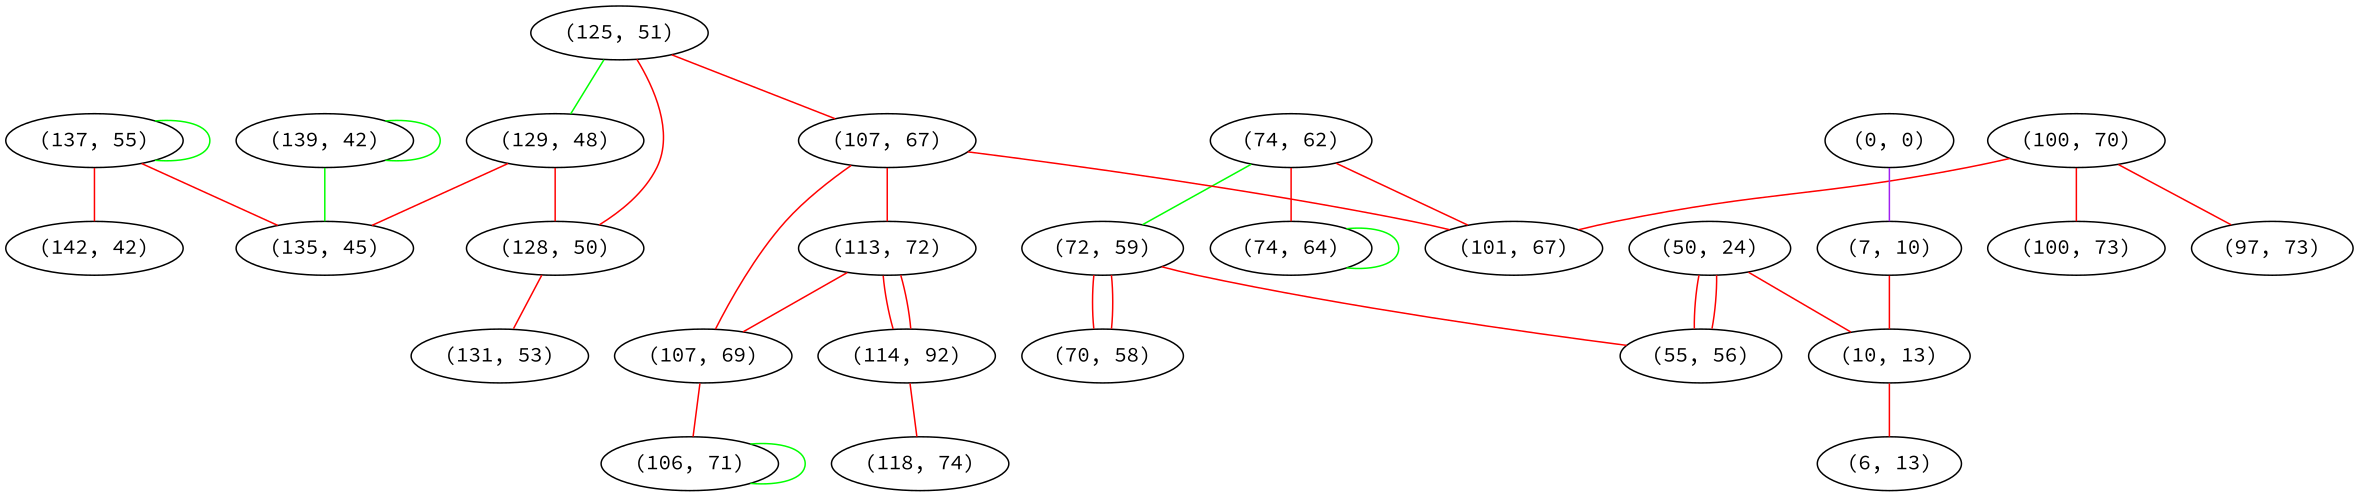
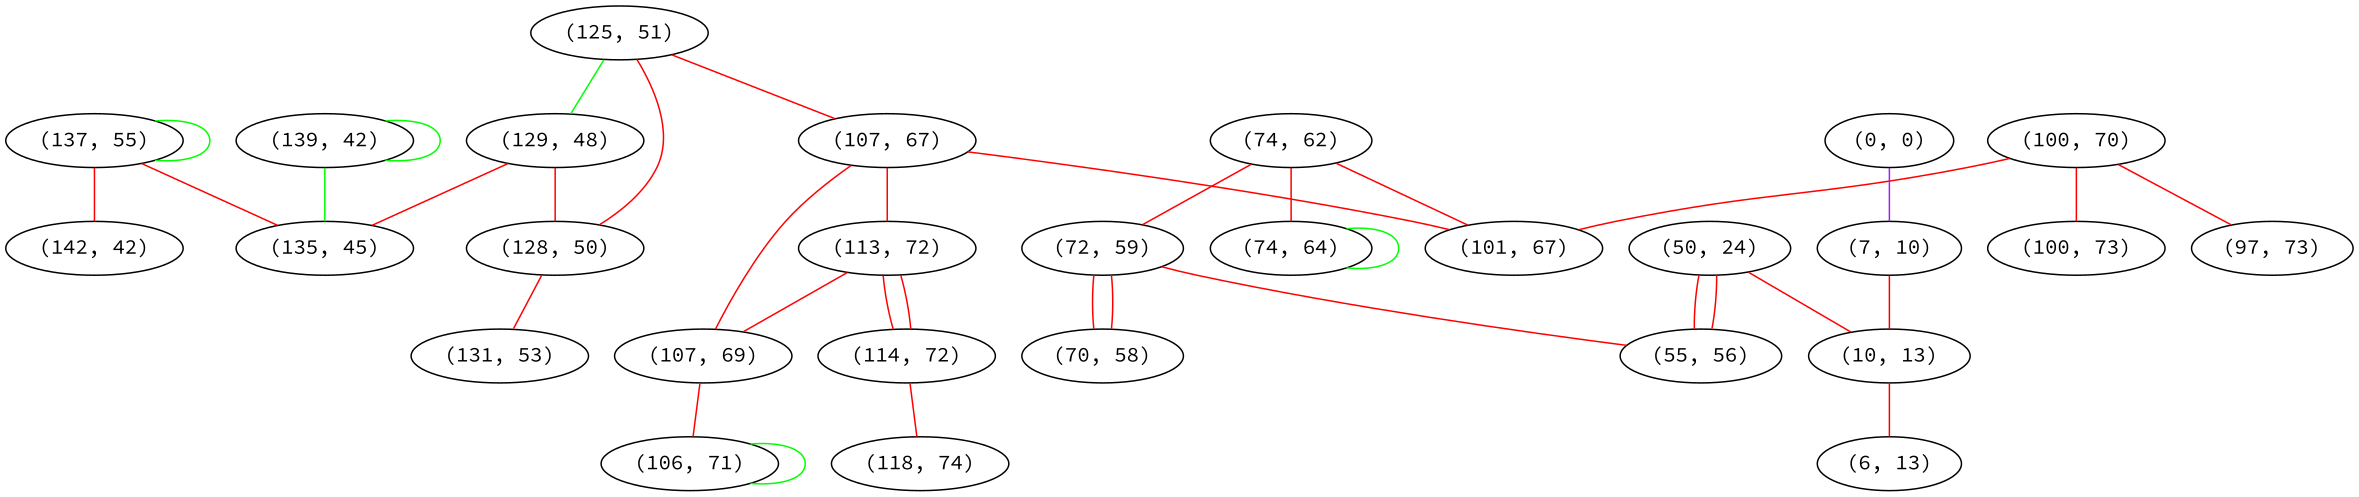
  graph {
    fontname="Source Code Pro"
    node [fontname="Source Code Pro"]
    edge [color=red fontname="Source Code Pro" weight=1]
    n1 [label="(137, 55)"]
    "(142, 42)"
    "(135, 45)"
    n4 [label="(72, 59)"]
    "(74, 62)"
    "(74, 64)"
    "(101, 67)"
    "(55, 56)"
    "(70, 58)"
    "(100, 70)"
    "(100, 73)"
    "(97, 73)"
    "(125, 51)"
    "(129, 48)"
    "(107, 67)"
    "(128, 50)"
    "(113, 72)"
    "(107, 69)"
    "(131, 53)"
-   "(114, 72)" [label="(114, 92)"]
+   "(114, 72)"
    "(106, 71)"
    "(0, 0)"
    "(7, 10)"
    "(10, 13)"
    "(118, 74)"
    "(6, 13)"
    "(139, 42)"
    n28 [label="(50, 24)"]
    n1 -- n1 [color=green weight=2]
    n1 -- "(142, 42)"
    n1 -- "(135, 45)"
    n4 -- "(55, 56)"
    n4 -- "(70, 58)"
    n4 -- "(70, 58)"
-   "(74, 62)" -- n4 [color=green]
+   "(74, 62)" -- n4
    "(74, 62)" -- "(74, 64)"
    "(74, 62)" -- "(101, 67)"
    "(74, 64)" -- "(74, 64)" [color=green weight=2]
    "(100, 70)" -- "(101, 67)"
    "(100, 70)" -- "(100, 73)"
    "(100, 70)" -- "(97, 73)"
    "(125, 51)" -- "(129, 48)" [color=green weight=2]
    "(125, 51)" -- "(107, 67)"
    "(125, 51)" -- "(128, 50)"
    "(129, 48)" -- "(135, 45)"
    "(129, 48)" -- "(128, 50)"
    "(107, 67)" -- "(101, 67)"
    "(107, 67)" -- "(113, 72)" [weight=2]
    "(107, 67)" -- "(107, 69)"
    "(128, 50)" -- "(131, 53)"
    "(113, 72)" -- "(107, 69)"
    "(113, 72)" -- "(114, 72)"
    "(113, 72)" -- "(114, 72)"
    "(107, 69)" -- "(106, 71)"
    "(114, 72)" -- "(118, 74)"
    "(106, 71)" -- "(106, 71)" [color=green weight=2]
    "(0, 0)" -- "(7, 10)" [color=purple weight=4]
    "(7, 10)" -- "(10, 13)"
    "(10, 13)" -- "(6, 13)"
    "(139, 42)" -- "(135, 45)" [color=green weight=2]
    "(139, 42)" -- "(139, 42)" [color=green weight=2]
    n28 -- "(55, 56)"
    n28 -- "(55, 56)"
    n28 -- "(10, 13)"
  }
